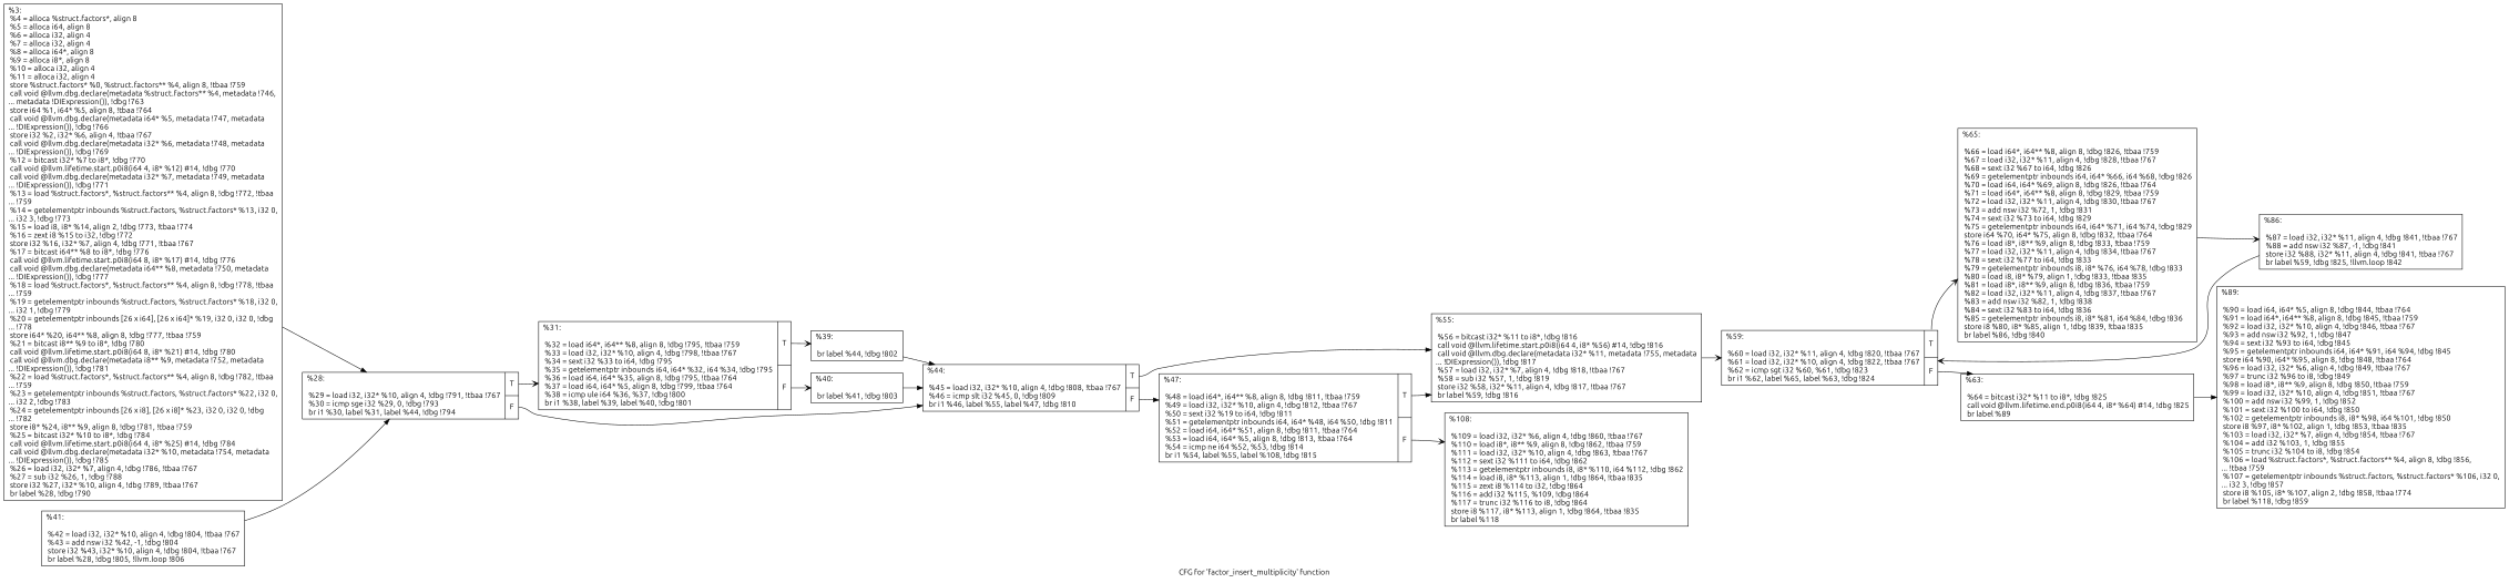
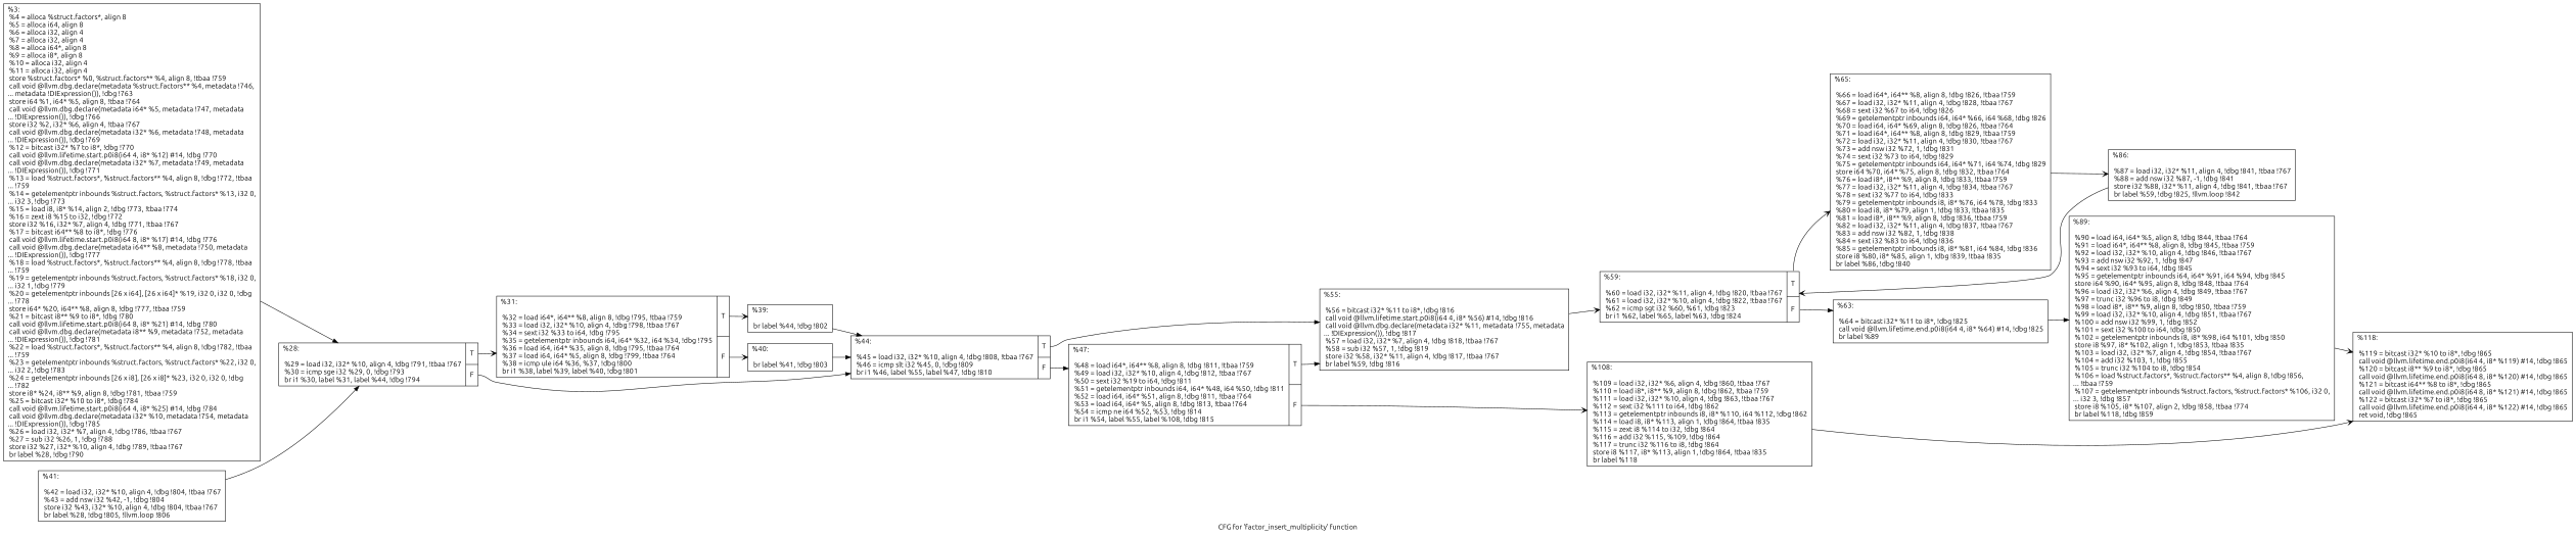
  digraph {
    fontname=Ubuntu
    label="CFG for 'factor_insert_multiplicity' function"
    rankdir=LR
    node [fontname=Ubuntu shape=record]
    edge [arrowhead=normal fontname=Ubuntu]
    n1 [label="{%3:\l  %4 = alloca %struct.factors*, align 8\l  %5 = alloca i64, align 8\l  %6 = alloca i32, align 4\l  %7 = alloca i32, align 4\l  %8 = alloca i64*, align 8\l  %9 = alloca i8*, align 8\l  %10 = alloca i32, align 4\l  %11 = alloca i32, align 4\l  store %struct.factors* %0, %struct.factors** %4, align 8, !tbaa !759\l  call void @llvm.dbg.declare(metadata %struct.factors** %4, metadata !746,\l... metadata !DIExpression()), !dbg !763\l  store i64 %1, i64* %5, align 8, !tbaa !764\l  call void @llvm.dbg.declare(metadata i64* %5, metadata !747, metadata\l... !DIExpression()), !dbg !766\l  store i32 %2, i32* %6, align 4, !tbaa !767\l  call void @llvm.dbg.declare(metadata i32* %6, metadata !748, metadata\l... !DIExpression()), !dbg !769\l  %12 = bitcast i32* %7 to i8*, !dbg !770\l  call void @llvm.lifetime.start.p0i8(i64 4, i8* %12) #14, !dbg !770\l  call void @llvm.dbg.declare(metadata i32* %7, metadata !749, metadata\l... !DIExpression()), !dbg !771\l  %13 = load %struct.factors*, %struct.factors** %4, align 8, !dbg !772, !tbaa\l... !759\l  %14 = getelementptr inbounds %struct.factors, %struct.factors* %13, i32 0,\l... i32 3, !dbg !773\l  %15 = load i8, i8* %14, align 2, !dbg !773, !tbaa !774\l  %16 = zext i8 %15 to i32, !dbg !772\l  store i32 %16, i32* %7, align 4, !dbg !771, !tbaa !767\l  %17 = bitcast i64** %8 to i8*, !dbg !776\l  call void @llvm.lifetime.start.p0i8(i64 8, i8* %17) #14, !dbg !776\l  call void @llvm.dbg.declare(metadata i64** %8, metadata !750, metadata\l... !DIExpression()), !dbg !777\l  %18 = load %struct.factors*, %struct.factors** %4, align 8, !dbg !778, !tbaa\l... !759\l  %19 = getelementptr inbounds %struct.factors, %struct.factors* %18, i32 0,\l... i32 1, !dbg !779\l  %20 = getelementptr inbounds [26 x i64], [26 x i64]* %19, i32 0, i32 0, !dbg\l... !778\l  store i64* %20, i64** %8, align 8, !dbg !777, !tbaa !759\l  %21 = bitcast i8** %9 to i8*, !dbg !780\l  call void @llvm.lifetime.start.p0i8(i64 8, i8* %21) #14, !dbg !780\l  call void @llvm.dbg.declare(metadata i8** %9, metadata !752, metadata\l... !DIExpression()), !dbg !781\l  %22 = load %struct.factors*, %struct.factors** %4, align 8, !dbg !782, !tbaa\l... !759\l  %23 = getelementptr inbounds %struct.factors, %struct.factors* %22, i32 0,\l... i32 2, !dbg !783\l  %24 = getelementptr inbounds [26 x i8], [26 x i8]* %23, i32 0, i32 0, !dbg\l... !782\l  store i8* %24, i8** %9, align 8, !dbg !781, !tbaa !759\l  %25 = bitcast i32* %10 to i8*, !dbg !784\l  call void @llvm.lifetime.start.p0i8(i64 4, i8* %25) #14, !dbg !784\l  call void @llvm.dbg.declare(metadata i32* %10, metadata !754, metadata\l... !DIExpression()), !dbg !785\l  %26 = load i32, i32* %7, align 4, !dbg !786, !tbaa !767\l  %27 = sub i32 %26, 1, !dbg !788\l  store i32 %27, i32* %10, align 4, !dbg !789, !tbaa !767\l  br label %28, !dbg !790\l}"]
    n2 [label="{%28:\l\l  %29 = load i32, i32* %10, align 4, !dbg !791, !tbaa !767\l  %30 = icmp sge i32 %29, 0, !dbg !793\l  br i1 %30, label %31, label %44, !dbg !794\l|{<s0>T|<s1>F}}"]
    n3 [label="{%31:\l\l  %32 = load i64*, i64** %8, align 8, !dbg !795, !tbaa !759\l  %33 = load i32, i32* %10, align 4, !dbg !798, !tbaa !767\l  %34 = sext i32 %33 to i64, !dbg !795\l  %35 = getelementptr inbounds i64, i64* %32, i64 %34, !dbg !795\l  %36 = load i64, i64* %35, align 8, !dbg !795, !tbaa !764\l  %37 = load i64, i64* %5, align 8, !dbg !799, !tbaa !764\l  %38 = icmp ule i64 %36, %37, !dbg !800\l  br i1 %38, label %39, label %40, !dbg !801\l|{<s0>T|<s1>F}}"]
    n4 [label="{%44:\l\l  %45 = load i32, i32* %10, align 4, !dbg !808, !tbaa !767\l  %46 = icmp slt i32 %45, 0, !dbg !809\l  br i1 %46, label %55, label %47, !dbg !810\l|{<s0>T|<s1>F}}"]
    n5 [label="{%39:\l\l  br label %44, !dbg !802\l}"]
    n6 [label="{%40:\l\l  br label %41, !dbg !803\l}"]
    n7 [label="{%55:\l\l  %56 = bitcast i32* %11 to i8*, !dbg !816\l  call void @llvm.lifetime.start.p0i8(i64 4, i8* %56) #14, !dbg !816\l  call void @llvm.dbg.declare(metadata i32* %11, metadata !755, metadata\l... !DIExpression()), !dbg !817\l  %57 = load i32, i32* %7, align 4, !dbg !818, !tbaa !767\l  %58 = sub i32 %57, 1, !dbg !819\l  store i32 %58, i32* %11, align 4, !dbg !817, !tbaa !767\l  br label %59, !dbg !816\l}"]
    n8 [label="{%47:\l\l  %48 = load i64*, i64** %8, align 8, !dbg !811, !tbaa !759\l  %49 = load i32, i32* %10, align 4, !dbg !812, !tbaa !767\l  %50 = sext i32 %19 to i64, !dbg !811\l  %51 = getelementptr inbounds i64, i64* %48, i64 %50, !dbg !811\l  %52 = load i64, i64* %51, align 8, !dbg !811, !tbaa !764\l  %53 = load i64, i64* %5, align 8, !dbg !813, !tbaa !764\l  %54 = icmp ne i64 %52, %53, !dbg !814\l  br i1 %54, label %55, label %108, !dbg !815\l|{<s0>T|<s1>F}}"]
    n9 [label="{%59:\l\l  %60 = load i32, i32* %11, align 4, !dbg !820, !tbaa !767\l  %61 = load i32, i32* %10, align 4, !dbg !822, !tbaa !767\l  %62 = icmp sgt i32 %60, %61, !dbg !823\l  br i1 %62, label %65, label %63, !dbg !824\l|{<s0>T|<s1>F}}"]
    n10 [label="{%108:\l\l  %109 = load i32, i32* %6, align 4, !dbg !860, !tbaa !767\l  %110 = load i8*, i8** %9, align 8, !dbg !862, !tbaa !759\l  %111 = load i32, i32* %10, align 4, !dbg !863, !tbaa !767\l  %112 = sext i32 %111 to i64, !dbg !862\l  %113 = getelementptr inbounds i8, i8* %110, i64 %112, !dbg !862\l  %114 = load i8, i8* %113, align 1, !dbg !864, !tbaa !835\l  %115 = zext i8 %114 to i32, !dbg !864\l  %116 = add i32 %115, %109, !dbg !864\l  %117 = trunc i32 %116 to i8, !dbg !864\l  store i8 %117, i8* %113, align 1, !dbg !864, !tbaa !835\l  br label %118\l}"]
    n11 [label="{%41:\l\l  %42 = load i32, i32* %10, align 4, !dbg !804, !tbaa !767\l  %43 = add nsw i32 %42, -1, !dbg !804\l  store i32 %43, i32* %10, align 4, !dbg !804, !tbaa !767\l  br label %28, !dbg !805, !llvm.loop !806\l}"]
    n12 [label="{%65:\l\l  %66 = load i64*, i64** %8, align 8, !dbg !826, !tbaa !759\l  %67 = load i32, i32* %11, align 4, !dbg !828, !tbaa !767\l  %68 = sext i32 %67 to i64, !dbg !826\l  %69 = getelementptr inbounds i64, i64* %66, i64 %68, !dbg !826\l  %70 = load i64, i64* %69, align 8, !dbg !826, !tbaa !764\l  %71 = load i64*, i64** %8, align 8, !dbg !829, !tbaa !759\l  %72 = load i32, i32* %11, align 4, !dbg !830, !tbaa !767\l  %73 = add nsw i32 %72, 1, !dbg !831\l  %74 = sext i32 %73 to i64, !dbg !829\l  %75 = getelementptr inbounds i64, i64* %71, i64 %74, !dbg !829\l  store i64 %70, i64* %75, align 8, !dbg !832, !tbaa !764\l  %76 = load i8*, i8** %9, align 8, !dbg !833, !tbaa !759\l  %77 = load i32, i32* %11, align 4, !dbg !834, !tbaa !767\l  %78 = sext i32 %77 to i64, !dbg !833\l  %79 = getelementptr inbounds i8, i8* %76, i64 %78, !dbg !833\l  %80 = load i8, i8* %79, align 1, !dbg !833, !tbaa !835\l  %81 = load i8*, i8** %9, align 8, !dbg !836, !tbaa !759\l  %82 = load i32, i32* %11, align 4, !dbg !837, !tbaa !767\l  %83 = add nsw i32 %82, 1, !dbg !838\l  %84 = sext i32 %83 to i64, !dbg !836\l  %85 = getelementptr inbounds i8, i8* %81, i64 %84, !dbg !836\l  store i8 %80, i8* %85, align 1, !dbg !839, !tbaa !835\l  br label %86, !dbg !840\l}"]
    n13 [label="{%63:\l\l  %64 = bitcast i32* %11 to i8*, !dbg !825\l  call void @llvm.lifetime.end.p0i8(i64 4, i8* %64) #14, !dbg !825\l  br label %89\l}"]
+   n14 [label="{%118:\l\l  %119 = bitcast i32* %10 to i8*, !dbg !865\l  call void @llvm.lifetime.end.p0i8(i64 4, i8* %119) #14, !dbg !865\l  %120 = bitcast i8** %9 to i8*, !dbg !865\l  call void @llvm.lifetime.end.p0i8(i64 8, i8* %120) #14, !dbg !865\l  %121 = bitcast i64** %8 to i8*, !dbg !865\l  call void @llvm.lifetime.end.p0i8(i64 8, i8* %121) #14, !dbg !865\l  %122 = bitcast i32* %7 to i8*, !dbg !865\l  call void @llvm.lifetime.end.p0i8(i64 4, i8* %122) #14, !dbg !865\l  ret void, !dbg !865\l}"]
    n15 [label="{%86:\l\l  %87 = load i32, i32* %11, align 4, !dbg !841, !tbaa !767\l  %88 = add nsw i32 %87, -1, !dbg !841\l  store i32 %88, i32* %11, align 4, !dbg !841, !tbaa !767\l  br label %59, !dbg !825, !llvm.loop !842\l}"]
    n16 [label="{%89:\l\l  %90 = load i64, i64* %5, align 8, !dbg !844, !tbaa !764\l  %91 = load i64*, i64** %8, align 8, !dbg !845, !tbaa !759\l  %92 = load i32, i32* %10, align 4, !dbg !846, !tbaa !767\l  %93 = add nsw i32 %92, 1, !dbg !847\l  %94 = sext i32 %93 to i64, !dbg !845\l  %95 = getelementptr inbounds i64, i64* %91, i64 %94, !dbg !845\l  store i64 %90, i64* %95, align 8, !dbg !848, !tbaa !764\l  %96 = load i32, i32* %6, align 4, !dbg !849, !tbaa !767\l  %97 = trunc i32 %96 to i8, !dbg !849\l  %98 = load i8*, i8** %9, align 8, !dbg !850, !tbaa !759\l  %99 = load i32, i32* %10, align 4, !dbg !851, !tbaa !767\l  %100 = add nsw i32 %99, 1, !dbg !852\l  %101 = sext i32 %100 to i64, !dbg !850\l  %102 = getelementptr inbounds i8, i8* %98, i64 %101, !dbg !850\l  store i8 %97, i8* %102, align 1, !dbg !853, !tbaa !835\l  %103 = load i32, i32* %7, align 4, !dbg !854, !tbaa !767\l  %104 = add i32 %103, 1, !dbg !855\l  %105 = trunc i32 %104 to i8, !dbg !854\l  %106 = load %struct.factors*, %struct.factors** %4, align 8, !dbg !856,\l... !tbaa !759\l  %107 = getelementptr inbounds %struct.factors, %struct.factors* %106, i32 0,\l... i32 3, !dbg !857\l  store i8 %105, i8* %107, align 2, !dbg !858, !tbaa !774\l  br label %118, !dbg !859\l}"]
    n1 -> n2
    n2 -> n3 [arrowhead=vee tailport=s0]
    n2 -> n4 [tailport=s1]
    n3 -> n5 [arrowhead=vee tailport=s0]
    n3 -> n6 [arrowhead=vee tailport=s1]
    n4 -> n7 [tailport=s0]
    n4 -> n8 [tailport=s1]
    n5 -> n4
    n6 -> n4
    n7 -> n9 [arrowhead=vee]
    n8 -> n7 [tailport=s0]
    n8 -> n10 [arrowhead=vee tailport=s1]
    n9 -> n12 [arrowhead=vee tailport=s0]
    n9 -> n13 [tailport=s1]
+   n10 -> n14 [arrowhead=vee]
    n11 -> n2
    n12 -> n15 [arrowhead=vee]
    n13 -> n16
    n15 -> n9 [arrowhead=vee]
+   n16 -> n14 [arrowhead=vee]
  }
